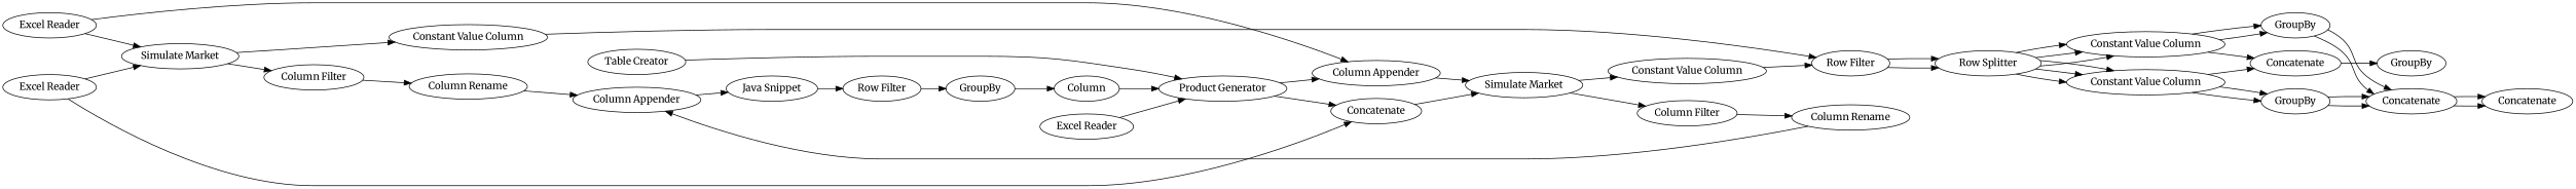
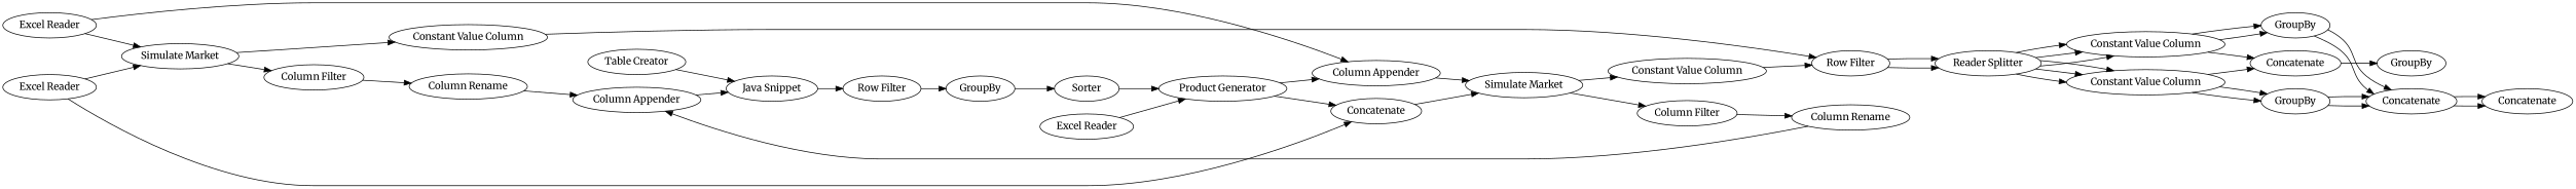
  digraph {
    fontname=Merriweather
    rankdir=LR
    node [fontname=Merriweather]
    edge [fontname=Merriweather]
    n1 [label="Simulate Market"]
    n2 [label="Column Filter"]
    n3 [label="Constant Value Column"]
    n4 [label="Column Rename"]
    n5 [label="Row Filter"]
    n6 [label="Table Creator"]
    n7 [label="Product Generator"]
    n8 [label=Concatenate]
    n9 [label="Column Appender"]
    n10 [label="Simulate Market"]
    n11 [label="Column Filter"]
    n12 [label="Constant Value Column"]
    n13 [label="Column Rename"]
    n14 [label="Column Appender"]
    n15 [label="Java Snippet"]
    n16 [label="Row Filter"]
    n17 [label=GroupBy]
-   n18 [label=Column]
-   n19 [label="Row Splitter"]
+   n18 [label=Sorter]
+   n19 [label="Reader Splitter"]
    n20 [label="Constant Value Column"]
    n21 [label="Constant Value Column"]
    n22 [label=GroupBy]
    n23 [label=Concatenate]
    n24 [label=GroupBy]
    n25 [label=Concatenate]
    n26 [label=GroupBy]
    n27 [label=Concatenate]
    n28 [label="Excel Reader"]
    n29 [label="Excel Reader"]
    n30 [label="Excel Reader"]
    n1 -> n2
    n1 -> n3
    n2 -> n4
    n3 -> n5
    n4 -> n14
    n5 -> n19
    n5 -> n19
-   n6 -> n7
+   n6 -> n15
    n7 -> n8
    n7 -> n9
    n8 -> n10
    n9 -> n10
    n10 -> n11
    n10 -> n12
    n11 -> n13
    n12 -> n5
    n13 -> n14
    n14 -> n15
    n15 -> n16
    n16 -> n17
    n17 -> n18
    n18 -> n7
    n19 -> n20
    n19 -> n20
    n19 -> n20
    n19 -> n21
    n19 -> n21
    n19 -> n21
    n20 -> n22
    n20 -> n22
    n20 -> n23
    n21 -> n23
    n21 -> n24
    n21 -> n24
    n22 -> n25
    n22 -> n25
    n23 -> n26
    n24 -> n25
    n24 -> n25
    n25 -> n27
    n25 -> n27
    n28 -> n1
    n28 -> n8
    n29 -> n1
    n29 -> n9
    n30 -> n7
  }
